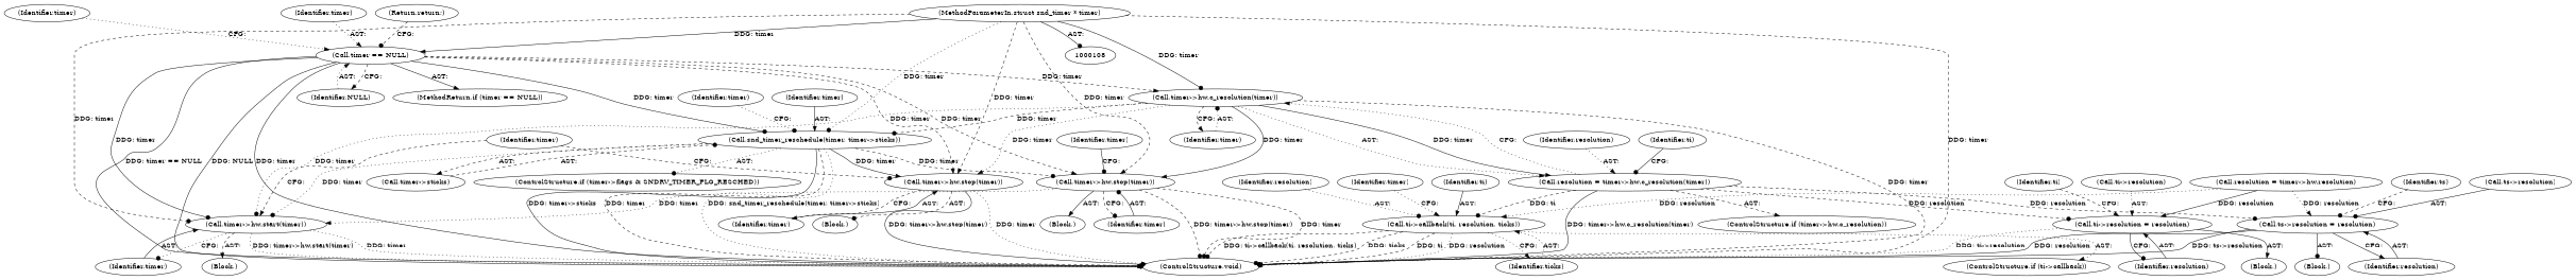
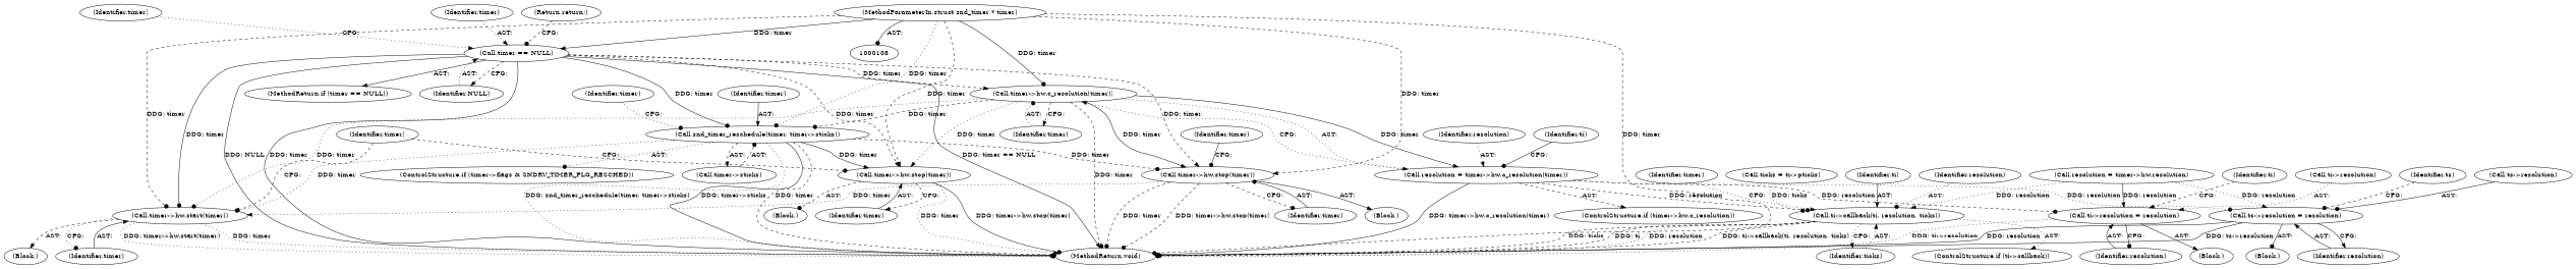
  digraph {
    edge [arrowhead=normal style=solid]
    n1 [label="(MethodParameterIn,struct snd_timer * timer)"]
    n2 [label="(Call,timer == NULL)"]
    n3 [label="(Call,timer->hw.c_resolution(timer))"]
    n4 [label="(Call,snd_timer_reschedule(timer, timer->sticks))"]
    n5 [label="(Call,timer->hw.stop(timer))"]
    n6 [label="(Call,timer->hw.start(timer))"]
    n7 [label="(Call,timer->hw.stop(timer))"]
-   n8 [label="(ControlStructure,void)"]
+   n8 [label="(MethodReturn,void)"]
    1000108
    n10 [label="(Identifier,NULL)"]
    n11 [label="(MethodReturn,if (timer == NULL))"]
    n12 [label="(Call,resolution = timer->hw.c_resolution(timer))"]
    n13 [label="(Identifier,timer)"]
    n14 [label="(Call,timer->sticks)"]
    n15 [label="(ControlStructure,if (timer->flags & SNDRV_TIMER_FLG_RESCHED))"]
    n16 [label="(Block,)"]
    n17 [label="(Identifier,timer)"]
    n18 [label="(Identifier,timer)"]
    n19 [label="(Block,)"]
    n20 [label="(Identifier,timer)"]
    n21 [label="(Block,)"]
    n22 [label="(Call,ti->resolution = resolution)"]
    n23 [label="(Call,ts->resolution = resolution)"]
    n24 [label="(Call,ti->callback(ti, resolution, ticks))"]
    n25 [label="(ControlStructure,if (timer->hw.c_resolution))"]
    n26 [label="(Block,)"]
    n27 [label="(Identifier,resolution)"]
    n28 [label="(Identifier,resolution)"]
    n29 [label="(Block,)"]
    n30 [label="(ControlStructure,if (ti->callback))"]
    n31 [label="(Identifier,ticks)"]
    n32 [label="(Identifier,ti)"]
    n33 [label="(Identifier,timer)"]
    n34 [label="(Identifier,timer)"]
    n35 [label="(Identifier,ti)"]
    n36 [label="(Identifier,resolution)"]
    n37 [label="(Identifier,ts)"]
    n38 [label="(Identifier,timer)"]
    n39 [label="(Identifier,resolution)"]
+   n40 [label="(Call,ticks = ti->pticks)"]
    n41 [label="(Identifier,timer)"]
    n42 [label="(Call,ts->resolution)"]
    n43 [label="(Identifier,timer)"]
    n44 [label="(Return,return;)"]
    n45 [label="(Identifier,ti)"]
    n46 [label="(Identifier,timer)"]
    n47 [label="(Call,ti->resolution)"]
    n48 [label="(Call,resolution = timer->hw.resolution)"]
    n49 [label="(Identifier,timer)"]
    n1 -> n2 [label="DDG: timer"]
    n1 -> n3 [arrowhead=dot label="DDG: timer"]
    n1 -> n4 [arrowhead=dot label="DDG: timer" style=dotted]
    n1 -> n5 [label="DDG: timer" style=dashed]
    n1 -> n6 [arrowhead=dot label="DDG: timer" style=dashed]
    n1 -> n7 [label="DDG: timer" style=dashed]
    n1 -> n8 [arrowhead=dot label="DDG: timer" style=dashed]
    n1 -> 1000108 [arrowhead=dot label="AST: "]
    n2 -> n3 [label="DDG: timer" style=dashed]
    n2 -> n4 [arrowhead=dot label="DDG: timer"]
    n2 -> n5 [label="DDG: timer" style=dashed]
    n2 -> n6 [arrowhead=dot label="DDG: timer"]
    n2 -> n7 [label="DDG: timer" style=dashed]
    n2 -> n8 [arrowhead=dot label="DDG: timer"]
    n2 -> n8 [label="DDG: timer == NULL"]
    n2 -> n8 [arrowhead=dot label="DDG: NULL"]
    n2 -> n10 [label="CFG: " style=dashed]
    n2 -> n11 [label="AST: "]
    n3 -> n4 [arrowhead=dot label="DDG: timer" style=dashed]
    n3 -> n5 [label="DDG: timer"]
    n3 -> n6 [arrowhead=dot label="DDG: timer" style=dotted]
    n3 -> n7 [label="DDG: timer" style=dotted]
    n3 -> n8 [arrowhead=dot label="DDG: timer" style=dashed]
    n3 -> n12 [label="AST: " style=dotted]
    n3 -> n12 [label="DDG: timer"]
    n3 -> n13 [label="CFG: " style=dashed]
    n4 -> n5 [arrowhead=dot label="DDG: timer" style=dashed]
    n4 -> n6 [arrowhead=dot label="DDG: timer" style=dotted]
    n4 -> n7 [label="DDG: timer"]
    n4 -> n8 [label="DDG: timer->sticks"]
    n4 -> n8 [arrowhead=dot label="DDG: timer" style=dashed]
    n4 -> n8 [arrowhead=dot label="DDG: snd_timer_reschedule(timer, timer->sticks)" style=dotted]
    n4 -> n14 [label="AST: " style=dashed]
    n4 -> n15 [arrowhead=dot label="AST: " style=dotted]
    n5 -> n6 [label="DDG: timer" style=dotted]
    n5 -> n8 [arrowhead=dot label="DDG: timer" style=dashed]
    n5 -> n8 [arrowhead=dot label="DDG: timer->hw.stop(timer)" style=dashed]
    n5 -> n16 [label="AST: "]
    n5 -> n17 [arrowhead=dot label="CFG: " style=dashed]
    n6 -> n8 [label="DDG: timer" style=dotted]
    n6 -> n8 [arrowhead=dot label="DDG: timer->hw.start(timer)" style=dotted]
    n6 -> n18 [arrowhead=dot label="CFG: " style=dotted]
    n6 -> n19 [label="AST: " style=dashed]
    n7 -> n8 [label="DDG: timer" style=dotted]
    n7 -> n8 [arrowhead=dot label="DDG: timer->hw.stop(timer)"]
    n7 -> n20 [label="CFG: " style=dashed]
    n7 -> n21 [arrowhead=dot label="AST: " style=dashed]
    n10 -> n2 [label="AST: " style=dotted]
    n12 -> n3 [label="CFG: " style=dotted]
    n12 -> n8 [label="DDG: timer->hw.c_resolution(timer)"]
    n12 -> n22 [arrowhead=dot label="DDG: resolution" style=dashed]
-   n12 -> n23 [arrowhead=dot label="DDG: resolution" style=dashed]
-   n12 -> n24 [arrowhead=dot label="DDG: ti" style=dashed]
+   n12 -> n23 [arrowhead=dot label="DDG: resolution" style=dotted]
+   n12 -> n24 [arrowhead=dot label="DDG: resolution" style=dashed]
    n12 -> n25 [label="AST: " style=dashed]
    n13 -> n3 [arrowhead=dot label="AST: " style=dotted]
    n14 -> n4 [arrowhead=dot label="AST: " style=dashed]
    n17 -> n5 [arrowhead=dot label="AST: "]
    n18 -> n6 [label="AST: "]
    n20 -> n7 [label="AST: "]
    n22 -> n8 [label="DDG: ti->resolution" style=dotted]
    n22 -> n26 [label="AST: "]
    n22 -> n27 [arrowhead=dot label="CFG: "]
    n23 -> n8 [arrowhead=dot label="DDG: resolution"]
    n23 -> n8 [arrowhead=dot label="DDG: ts->resolution"]
    n23 -> n28 [label="CFG: "]
    n23 -> n29 [arrowhead=dot label="AST: "]
    n24 -> n8 [arrowhead=dot label="DDG: ti->callback(ti, resolution, ticks)" style=dashed]
    n24 -> n8 [arrowhead=dot label="DDG: ticks" style=dashed]
    n24 -> n8 [label="DDG: ti" style=dashed]
    n24 -> n8 [arrowhead=dot label="DDG: resolution" style=dotted]
    n24 -> n30 [label="AST: " style=dotted]
    n24 -> n31 [label="CFG: " style=dotted]
    n27 -> n22 [label="AST: "]
    n28 -> n23 [label="AST: "]
    n31 -> n24 [label="AST: " style=dotted]
    n32 -> n22 [label="CFG: " style=dashed]
    n33 -> n2 [label="CFG: " style=dotted]
    n34 -> n4 [arrowhead=dot label="CFG: " style=dotted]
    n35 -> n24 [label="AST: "]
    n36 -> n24 [arrowhead=dot label="AST: " style=dotted]
    n37 -> n23 [arrowhead=dot label="CFG: " style=dashed]
    n38 -> n24 [label="CFG: " style=dotted]
    n39 -> n12 [label="AST: " style=dotted]
+   n40 -> n24 [arrowhead=dot label="DDG: ticks" style=dotted]
    n41 -> n2 [label="AST: " style=dotted]
    n42 -> n23 [arrowhead=dot label="AST: "]
    n43 -> n5 [arrowhead=dot label="CFG: "]
    n44 -> n2 [arrowhead=dot label="CFG: " style=dashed]
    n45 -> n12 [arrowhead=dot label="CFG: "]
    n46 -> n4 [label="AST: "]
    n47 -> n22 [label="AST: " style=dotted]
    n48 -> n22 [label="DDG: resolution"]
    n48 -> n23 [label="DDG: resolution" style=dotted]
    n48 -> n24 [label="DDG: resolution" style=dotted]
    n49 -> n6 [label="CFG: " style=dashed]
    n49 -> n7 [arrowhead=dot label="CFG: " style=dashed]
  }
